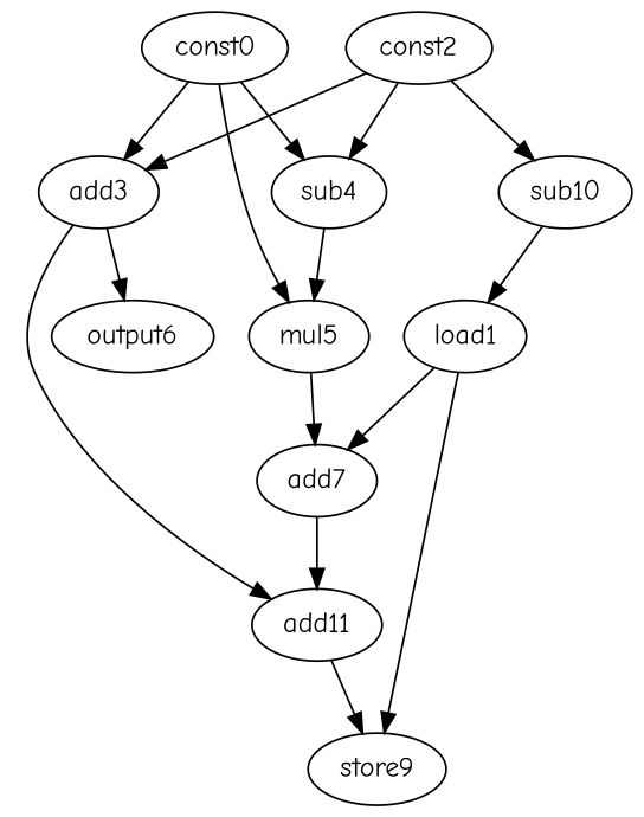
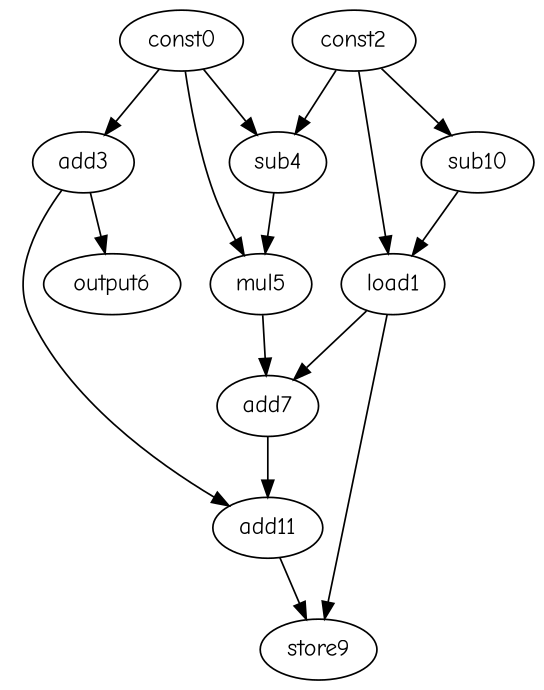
  digraph {
    fontname="Comic Neue"
    node [fontname="Comic Neue" opcode=add]
    edge [fontname="Comic Neue" operand=0]
    const0 [opcode=const]
    add3
    n3 [label=sub4]
    mul5 [opcode=mul]
    output6 [opcode=output]
    add11
    add7
    load1 [opcode=load]
    store9 [opcode=store]
    const2 [opcode=const]
    sub10 [opcode=sub]
    const0 -> add3
    const0 -> n3
    const0 -> mul5
    add3 -> output6
    add3 -> add11 [operand=1]
    n3 -> mul5 [operand=1]
    mul5 -> add7 [operand=1]
    add11 -> store9 [operand=1]
    add7 -> add11
    load1 -> add7
    load1 -> store9
-   const2 -> add3 [operand=1]
+   const2 -> load1 [operand=1]
    const2 -> n3 [operand=1]
    const2 -> sub10 [operand=1]
    sub10 -> load1
  }
